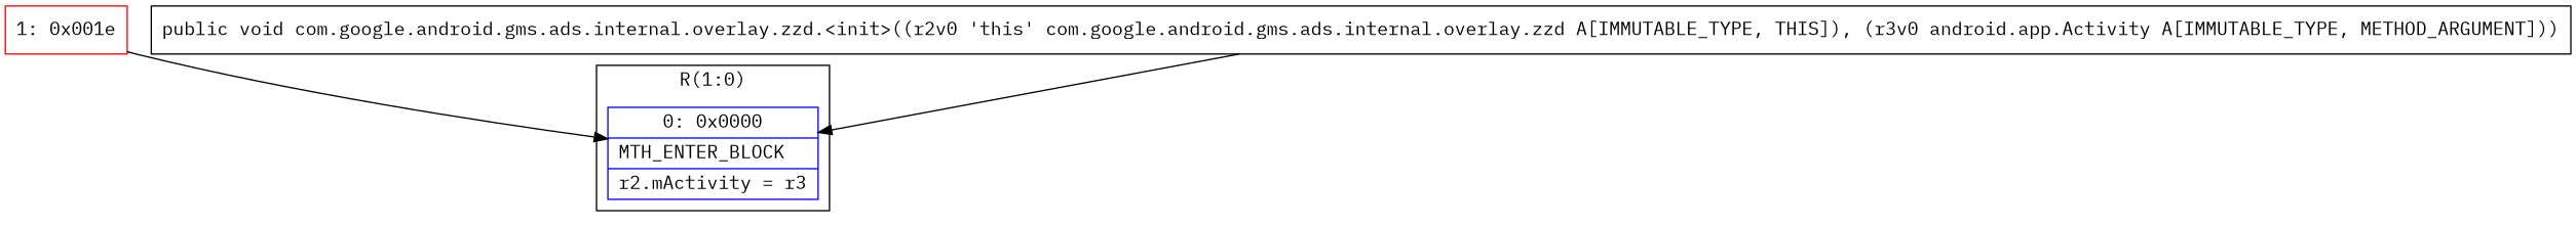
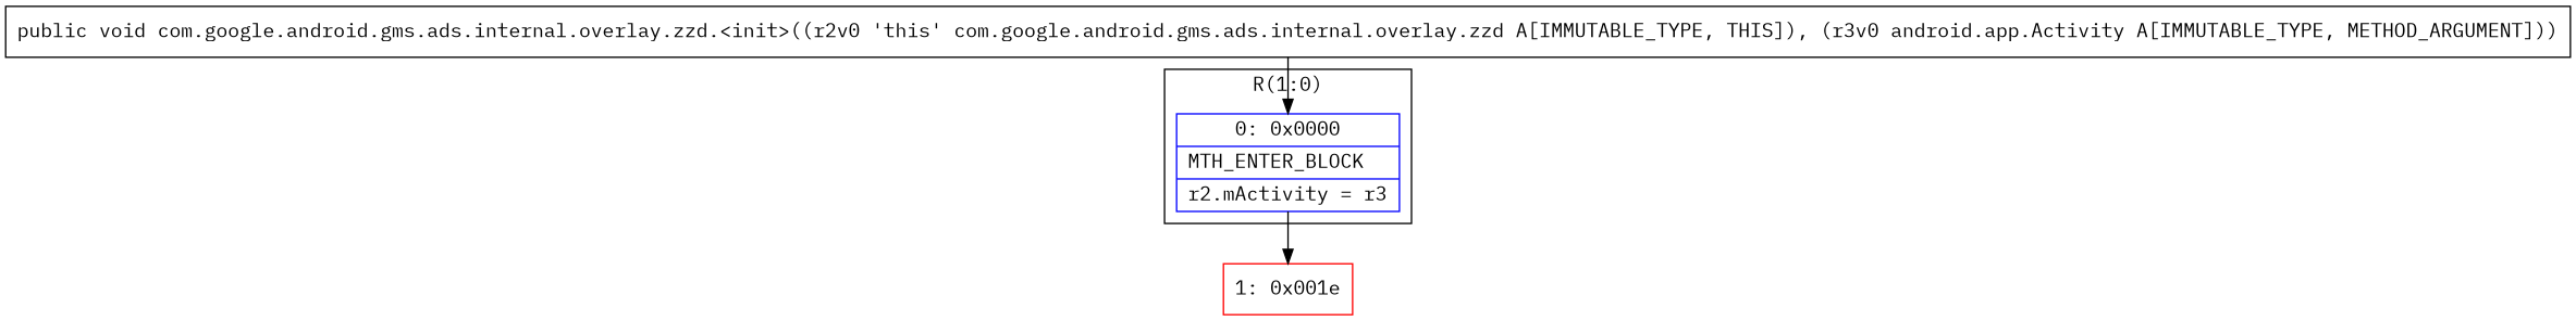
  digraph {
    fontname="IBM Plex Mono"
    node [shape=record fontname="IBM Plex Mono"]
    edge [fontname="IBM Plex Mono"]
    n1 [color=blue label="{0\:\ 0x0000|MTH_ENTER_BLOCK\l|r2.mActivity = r3\l}"]
    n2 [color=red label="{1\:\ 0x001e}"]
    n3 [label="{public void com.google.android.gms.ads.internal.overlay.zzd.\<init\>((r2v0 'this' com.google.android.gms.ads.internal.overlay.zzd A[IMMUTABLE_TYPE, THIS]), (r3v0 android.app.Activity A[IMMUTABLE_TYPE, METHOD_ARGUMENT])) }"]
    subgraph cluster_1 {
      label="R(1:0)"
      n1
    }
-   n2 -> n1
+   n1 -> n2
    n3 -> n1
  }
